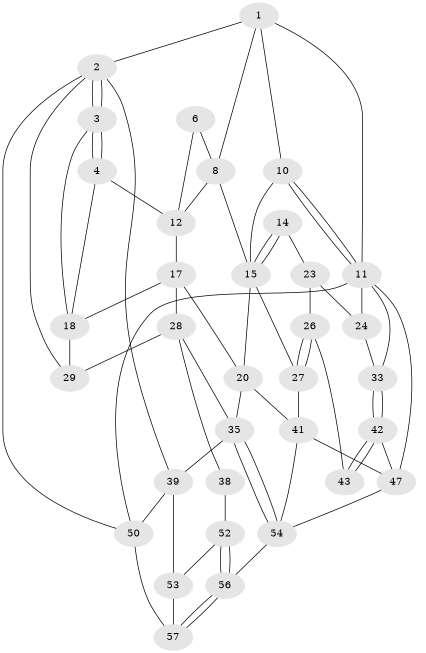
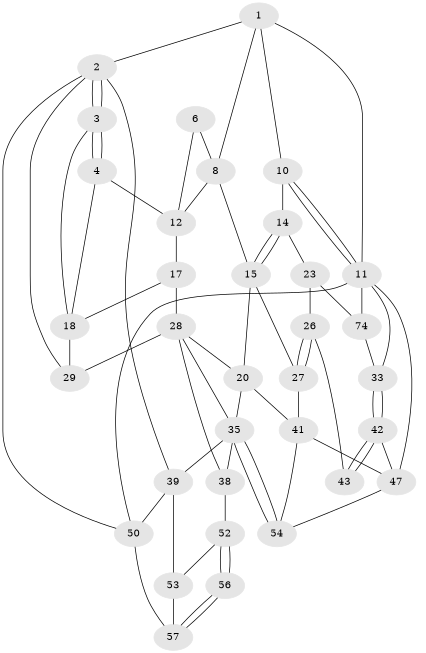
  graph {
    node [color=gray90 style=filled]
    1 [super="+7"]
    2 [super="+30"]
    8 [super="+16"]
    10
    11 [super="+32"]
    3
    29
    39 [super="+49"]
    50 [super="+51"]
    12 [super="+13"]
    15 [super="+19"]
    14
-   24 [super="+31"]
+   24 [super="+31" label=74]
    33
    47 [super="+59"]
    4 [super="+5"]
    18 [super="+22"]
    53
    57 [super="+58"]
    6 [super="+9"]
    17 [super="+21"]
    20 [super="+34"]
    27
    23 [super="+25"]
    42 [super="+46"]
    54 [super="+55"]
    28 [super="+37"]
    26 [super="+44"]
    35 [super="+36"]
    41 [super="+48"]
    38 [super="+40"]
    43 [super="+45"]
    52
    56
    1 -- 2
    1 -- 8
    1 -- 10
    1 -- 11
    2 -- 3
    2 -- 3
    2 -- 29
    2 -- 39
    2 -- 50
    8 -- 12
    8 -- 15
    10 -- 11
    10 -- 11
-   10 -- 15
+   10 -- 14
    11 -- 50
    11 -- 24
    11 -- 33
    11 -- 47
    3 -- 4
    3 -- 4
    3 -- 18
    39 -- 50
    39 -- 53
    50 -- 57 [weight=2]
    12 -- 17
    15 -- 20
    15 -- 27
    14 -- 15
    14 -- 15
    14 -- 23
    24 -- 33
    33 -- 42
    33 -- 42
    47 -- 54
    4 -- 12
    4 -- 18
    18 -- 29
    53 -- 57
    6 -- 8
    6 -- 12
    17 -- 18
-   17 -- 20
+   28 -- 20
    17 -- 28
    20 -- 35
    20 -- 41
    27 -- 41
    23 -- 24 [weight=2]
    23 -- 26
    42 -- 47
    42 -- 43 [weight=2]
    42 -- 43
-   54 -- 56
    28 -- 29
    28 -- 35
    28 -- 38
    26 -- 27
    26 -- 27
    26 -- 43 [weight=2]
    35 -- 39
    35 -- 54
    35 -- 54
+   35 -- 38
    41 -- 47
    41 -- 54
    38 -- 52
    52 -- 53
    52 -- 56
    52 -- 56
    56 -- 57
    56 -- 57
  }
